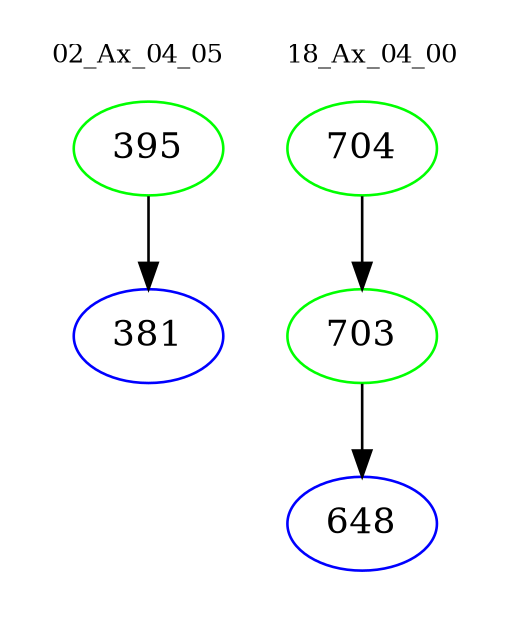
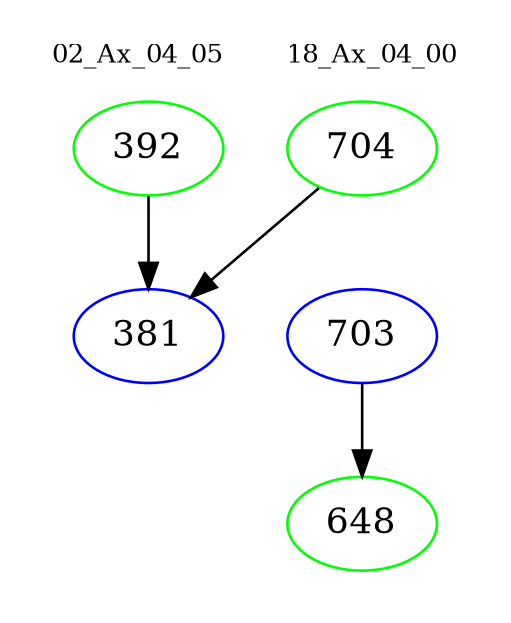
  digraph {
    node [color=blue]
    edge [color=black]
-   n1 [color=green label=395]
+   n1 [color=green label=392]
    n2 [label=381]
    n3 [color=green label=704]
-   n4 [color=green label=703]
-   n5 [label=648]
+   n4 [label=703]
+   n5 [color=green label=648]
    subgraph cluster_1 {
      color=white
      fontsize=10
      label="02_Ax_04_05"
      n1
      n2
    }
    subgraph cluster_2 {
      color=white
      fontsize=10
      label="18_Ax_04_00"
      n3
      n4
      n5
    }
    n1 -> n2
-   n3 -> n4
+   n3 -> n2
    n4 -> n5
  }
